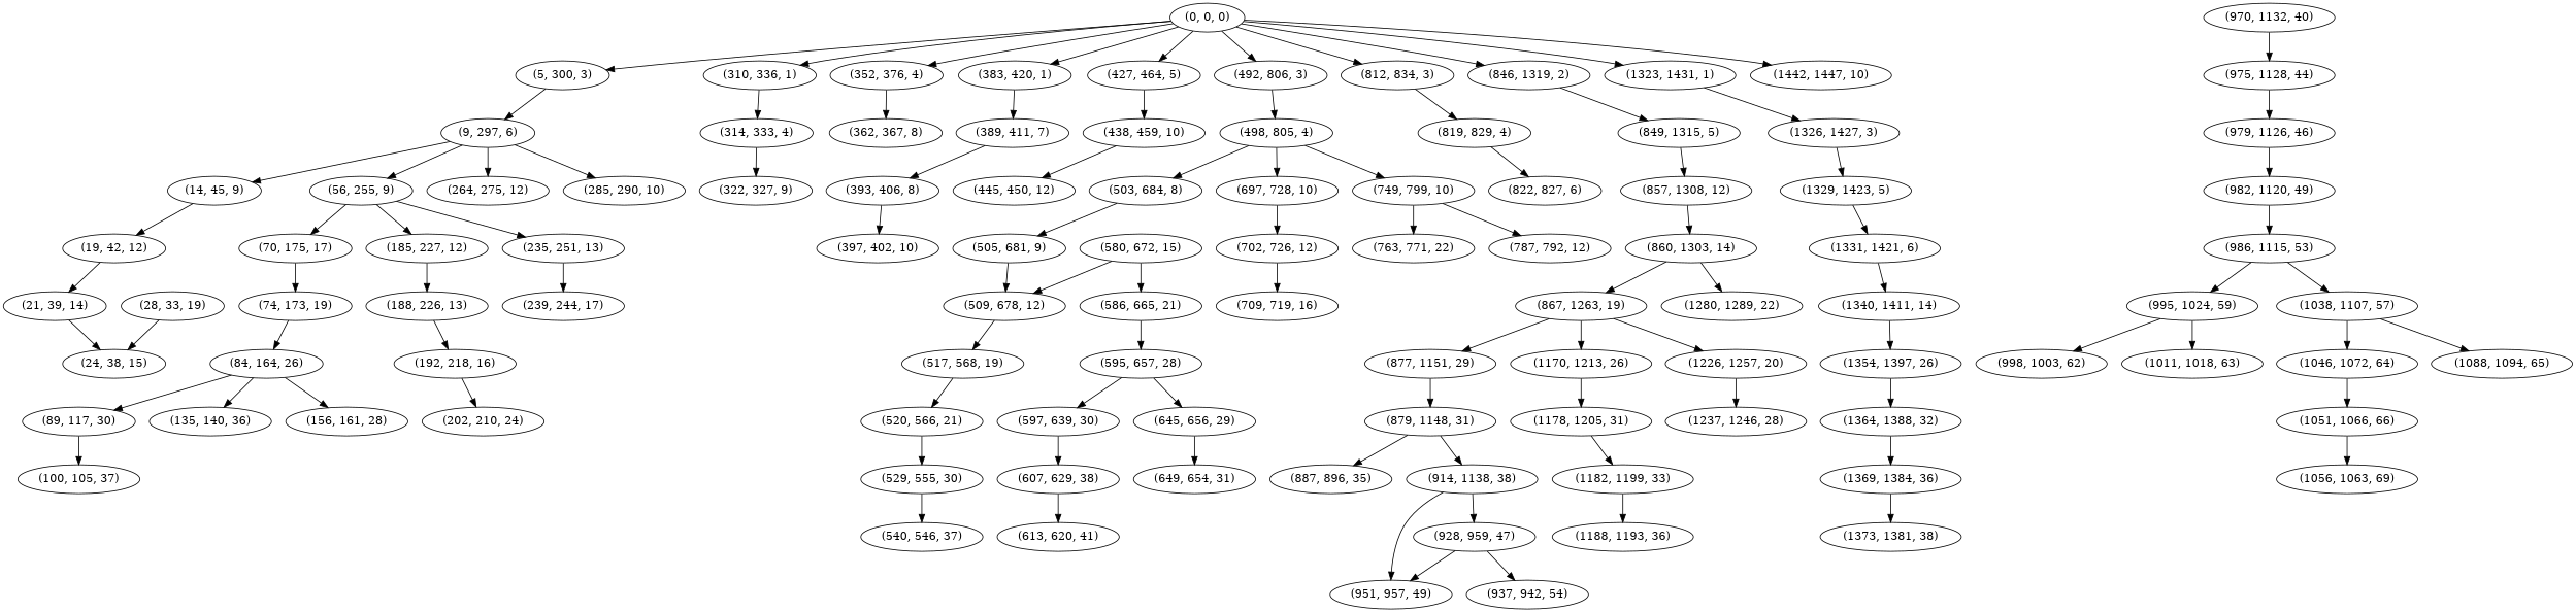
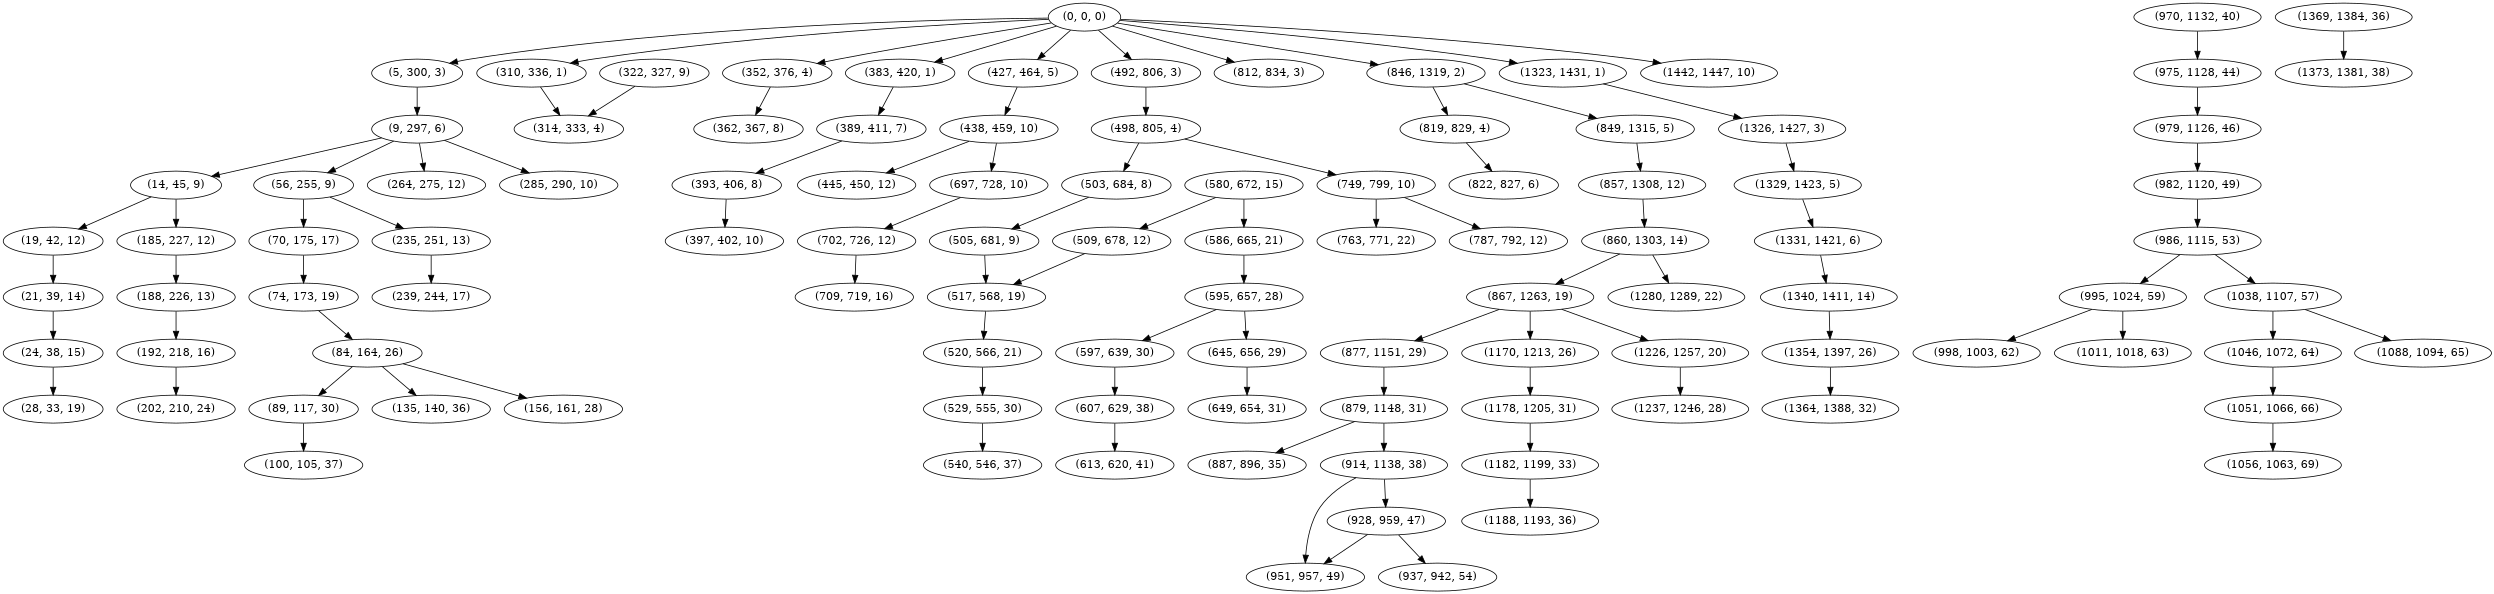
  digraph {
    "(0, 0, 0)"
    "(5, 300, 3)"
    "(310, 336, 1)"
    "(352, 376, 4)"
    "(383, 420, 1)"
    "(427, 464, 5)"
    "(492, 806, 3)"
    "(812, 834, 3)"
    "(846, 1319, 2)"
    "(1323, 1431, 1)"
    "(1442, 1447, 10)"
    "(9, 297, 6)"
    "(314, 333, 4)"
    "(362, 367, 8)"
    "(389, 411, 7)"
    "(438, 459, 10)"
    "(498, 805, 4)"
    "(819, 829, 4)"
    "(849, 1315, 5)"
    "(1326, 1427, 3)"
    "(14, 45, 9)"
    "(56, 255, 9)"
    "(264, 275, 12)"
    "(285, 290, 10)"
    "(19, 42, 12)"
    "(70, 175, 17)"
    "(185, 227, 12)"
    "(235, 251, 13)"
    "(21, 39, 14)"
    "(24, 38, 15)"
    "(28, 33, 19)"
    "(74, 173, 19)"
    "(188, 226, 13)"
    "(239, 244, 17)"
    "(84, 164, 26)"
    "(89, 117, 30)"
    "(135, 140, 36)"
    "(156, 161, 28)"
    "(100, 105, 37)"
    "(192, 218, 16)"
    "(202, 210, 24)"
    "(322, 327, 9)"
    "(393, 406, 8)"
    "(397, 402, 10)"
    "(445, 450, 12)"
    "(503, 684, 8)"
    "(697, 728, 10)"
    "(749, 799, 10)"
    "(505, 681, 9)"
    "(702, 726, 12)"
    "(763, 771, 22)"
    "(787, 792, 12)"
    "(509, 678, 12)"
    "(517, 568, 19)"
    "(520, 566, 21)"
    "(580, 672, 15)"
    "(586, 665, 21)"
    "(529, 555, 30)"
    "(540, 546, 37)"
    "(595, 657, 28)"
    "(597, 639, 30)"
    "(645, 656, 29)"
    "(607, 629, 38)"
    "(649, 654, 31)"
    "(613, 620, 41)"
    "(709, 719, 16)"
    "(822, 827, 6)"
    "(857, 1308, 12)"
    "(860, 1303, 14)"
    "(867, 1263, 19)"
    "(1280, 1289, 22)"
    "(877, 1151, 29)"
    "(1170, 1213, 26)"
    "(1226, 1257, 20)"
    "(879, 1148, 31)"
    "(1178, 1205, 31)"
    "(1237, 1246, 28)"
    "(887, 896, 35)"
    "(914, 1138, 38)"
    "(928, 959, 47)"
    "(951, 957, 49)"
    "(937, 942, 54)"
    "(970, 1132, 40)"
    "(975, 1128, 44)"
    "(979, 1126, 46)"
    "(982, 1120, 49)"
    "(986, 1115, 53)"
    "(995, 1024, 59)"
    "(1038, 1107, 57)"
    "(998, 1003, 62)"
    "(1011, 1018, 63)"
    "(1046, 1072, 64)"
    "(1088, 1094, 65)"
    "(1051, 1066, 66)"
    "(1056, 1063, 69)"
    "(1182, 1199, 33)"
    "(1188, 1193, 36)"
    "(1329, 1423, 5)"
    "(1331, 1421, 6)"
    "(1340, 1411, 14)"
    "(1354, 1397, 26)"
    "(1364, 1388, 32)"
    "(1369, 1384, 36)"
    "(1373, 1381, 38)"
    "(0, 0, 0)" -> "(5, 300, 3)"
    "(0, 0, 0)" -> "(310, 336, 1)"
    "(0, 0, 0)" -> "(352, 376, 4)"
    "(0, 0, 0)" -> "(383, 420, 1)"
    "(0, 0, 0)" -> "(427, 464, 5)"
    "(0, 0, 0)" -> "(492, 806, 3)"
    "(0, 0, 0)" -> "(812, 834, 3)"
    "(0, 0, 0)" -> "(846, 1319, 2)"
    "(0, 0, 0)" -> "(1323, 1431, 1)"
    "(0, 0, 0)" -> "(1442, 1447, 10)"
    "(5, 300, 3)" -> "(9, 297, 6)"
    "(310, 336, 1)" -> "(314, 333, 4)"
    "(352, 376, 4)" -> "(362, 367, 8)"
    "(383, 420, 1)" -> "(389, 411, 7)"
    "(427, 464, 5)" -> "(438, 459, 10)"
    "(492, 806, 3)" -> "(498, 805, 4)"
-   "(812, 834, 3)" -> "(819, 829, 4)"
+   "(846, 1319, 2)" -> "(819, 829, 4)"
    "(846, 1319, 2)" -> "(849, 1315, 5)"
    "(1323, 1431, 1)" -> "(1326, 1427, 3)"
    "(9, 297, 6)" -> "(14, 45, 9)"
    "(9, 297, 6)" -> "(56, 255, 9)"
    "(9, 297, 6)" -> "(264, 275, 12)"
    "(9, 297, 6)" -> "(285, 290, 10)"
-   "(314, 333, 4)" -> "(322, 327, 9)"
+   "(322, 327, 9)" -> "(314, 333, 4)"
    "(389, 411, 7)" -> "(393, 406, 8)"
    "(438, 459, 10)" -> "(445, 450, 12)"
    "(498, 805, 4)" -> "(503, 684, 8)"
-   "(498, 805, 4)" -> "(697, 728, 10)"
+   "(438, 459, 10)" -> "(697, 728, 10)"
    "(498, 805, 4)" -> "(749, 799, 10)"
    "(819, 829, 4)" -> "(822, 827, 6)"
    "(849, 1315, 5)" -> "(857, 1308, 12)"
    "(1326, 1427, 3)" -> "(1329, 1423, 5)"
    "(14, 45, 9)" -> "(19, 42, 12)"
    "(56, 255, 9)" -> "(70, 175, 17)"
-   "(56, 255, 9)" -> "(185, 227, 12)"
+   "(14, 45, 9)" -> "(185, 227, 12)"
    "(56, 255, 9)" -> "(235, 251, 13)"
    "(19, 42, 12)" -> "(21, 39, 14)"
    "(70, 175, 17)" -> "(74, 173, 19)"
    "(185, 227, 12)" -> "(188, 226, 13)"
    "(235, 251, 13)" -> "(239, 244, 17)"
    "(21, 39, 14)" -> "(24, 38, 15)"
-   "(28, 33, 19)" -> "(24, 38, 15)"
+   "(24, 38, 15)" -> "(28, 33, 19)"
    "(74, 173, 19)" -> "(84, 164, 26)"
    "(188, 226, 13)" -> "(192, 218, 16)"
    "(84, 164, 26)" -> "(89, 117, 30)"
    "(84, 164, 26)" -> "(135, 140, 36)"
    "(84, 164, 26)" -> "(156, 161, 28)"
    "(89, 117, 30)" -> "(100, 105, 37)"
    "(192, 218, 16)" -> "(202, 210, 24)"
    "(393, 406, 8)" -> "(397, 402, 10)"
    "(503, 684, 8)" -> "(505, 681, 9)"
    "(697, 728, 10)" -> "(702, 726, 12)"
    "(749, 799, 10)" -> "(763, 771, 22)"
    "(749, 799, 10)" -> "(787, 792, 12)"
-   "(505, 681, 9)" -> "(509, 678, 12)"
+   "(505, 681, 9)" -> "(517, 568, 19)"
    "(702, 726, 12)" -> "(709, 719, 16)"
    "(509, 678, 12)" -> "(517, 568, 19)"
    "(517, 568, 19)" -> "(520, 566, 21)"
    "(520, 566, 21)" -> "(529, 555, 30)"
    "(580, 672, 15)" -> "(509, 678, 12)"
    "(580, 672, 15)" -> "(586, 665, 21)"
    "(586, 665, 21)" -> "(595, 657, 28)"
    "(529, 555, 30)" -> "(540, 546, 37)"
    "(595, 657, 28)" -> "(597, 639, 30)"
    "(595, 657, 28)" -> "(645, 656, 29)"
    "(597, 639, 30)" -> "(607, 629, 38)"
    "(645, 656, 29)" -> "(649, 654, 31)"
    "(607, 629, 38)" -> "(613, 620, 41)"
    "(857, 1308, 12)" -> "(860, 1303, 14)"
    "(860, 1303, 14)" -> "(867, 1263, 19)"
    "(860, 1303, 14)" -> "(1280, 1289, 22)"
    "(867, 1263, 19)" -> "(877, 1151, 29)"
    "(867, 1263, 19)" -> "(1170, 1213, 26)"
    "(867, 1263, 19)" -> "(1226, 1257, 20)"
    "(877, 1151, 29)" -> "(879, 1148, 31)"
    "(1170, 1213, 26)" -> "(1178, 1205, 31)"
    "(1226, 1257, 20)" -> "(1237, 1246, 28)"
    "(879, 1148, 31)" -> "(887, 896, 35)"
    "(879, 1148, 31)" -> "(914, 1138, 38)"
    "(1178, 1205, 31)" -> "(1182, 1199, 33)"
    "(914, 1138, 38)" -> "(928, 959, 47)"
    "(914, 1138, 38)" -> "(951, 957, 49)"
    "(928, 959, 47)" -> "(951, 957, 49)"
    "(928, 959, 47)" -> "(937, 942, 54)"
    "(970, 1132, 40)" -> "(975, 1128, 44)"
    "(975, 1128, 44)" -> "(979, 1126, 46)"
    "(979, 1126, 46)" -> "(982, 1120, 49)"
    "(982, 1120, 49)" -> "(986, 1115, 53)"
    "(986, 1115, 53)" -> "(995, 1024, 59)"
    "(986, 1115, 53)" -> "(1038, 1107, 57)"
    "(995, 1024, 59)" -> "(998, 1003, 62)"
    "(995, 1024, 59)" -> "(1011, 1018, 63)"
    "(1038, 1107, 57)" -> "(1046, 1072, 64)"
    "(1038, 1107, 57)" -> "(1088, 1094, 65)"
    "(1046, 1072, 64)" -> "(1051, 1066, 66)"
    "(1051, 1066, 66)" -> "(1056, 1063, 69)"
    "(1182, 1199, 33)" -> "(1188, 1193, 36)"
    "(1329, 1423, 5)" -> "(1331, 1421, 6)"
    "(1331, 1421, 6)" -> "(1340, 1411, 14)"
    "(1340, 1411, 14)" -> "(1354, 1397, 26)"
    "(1354, 1397, 26)" -> "(1364, 1388, 32)"
-   "(1364, 1388, 32)" -> "(1369, 1384, 36)"
    "(1369, 1384, 36)" -> "(1373, 1381, 38)"
  }
